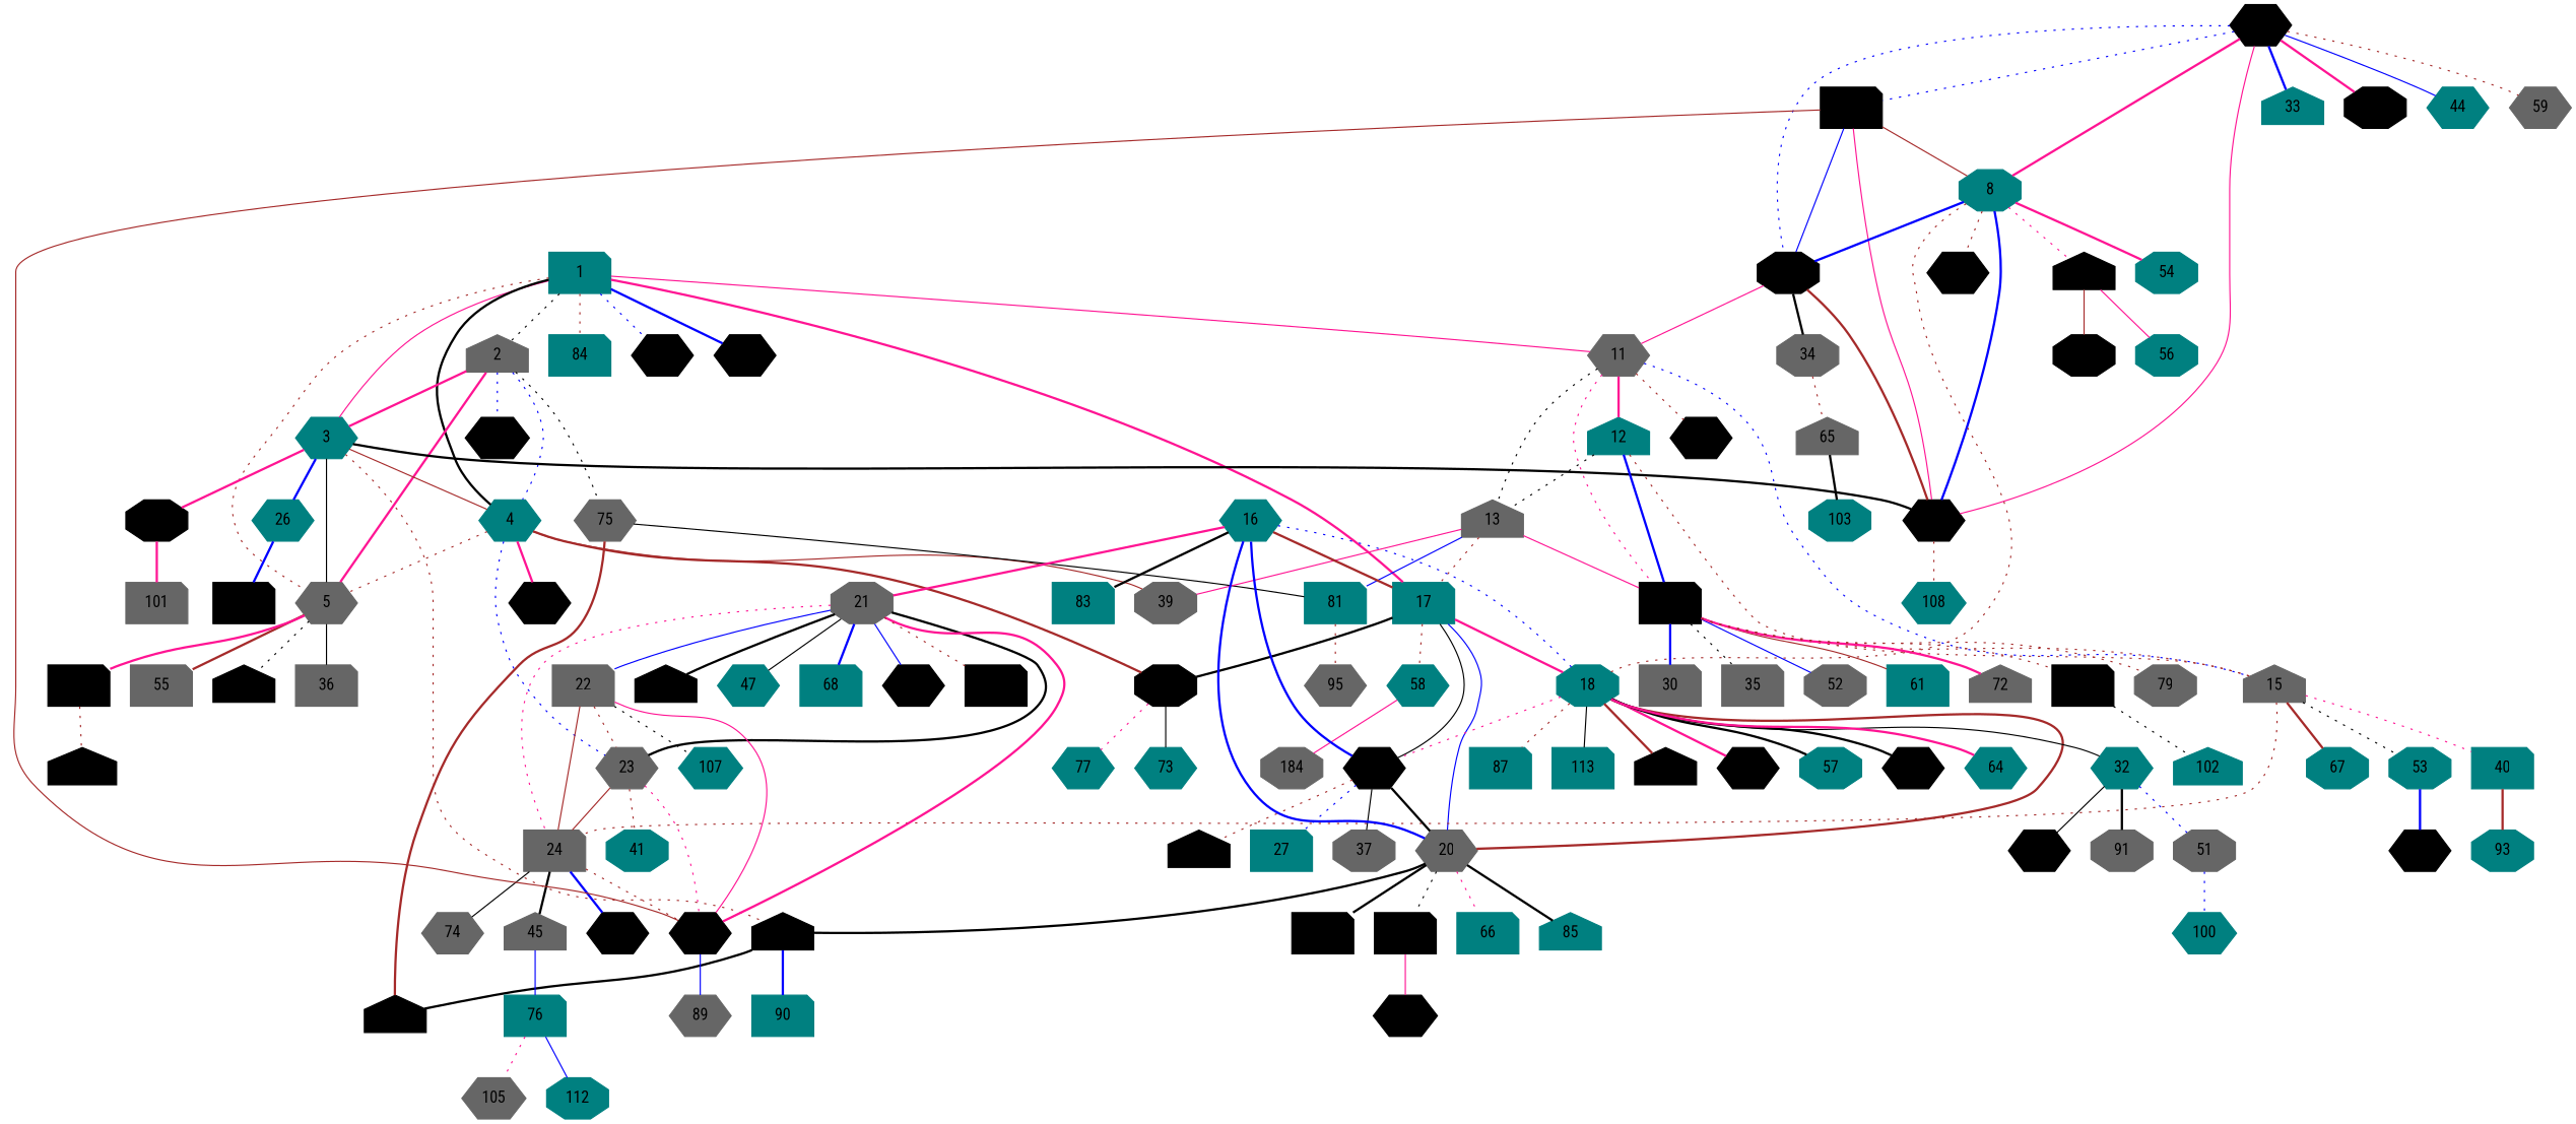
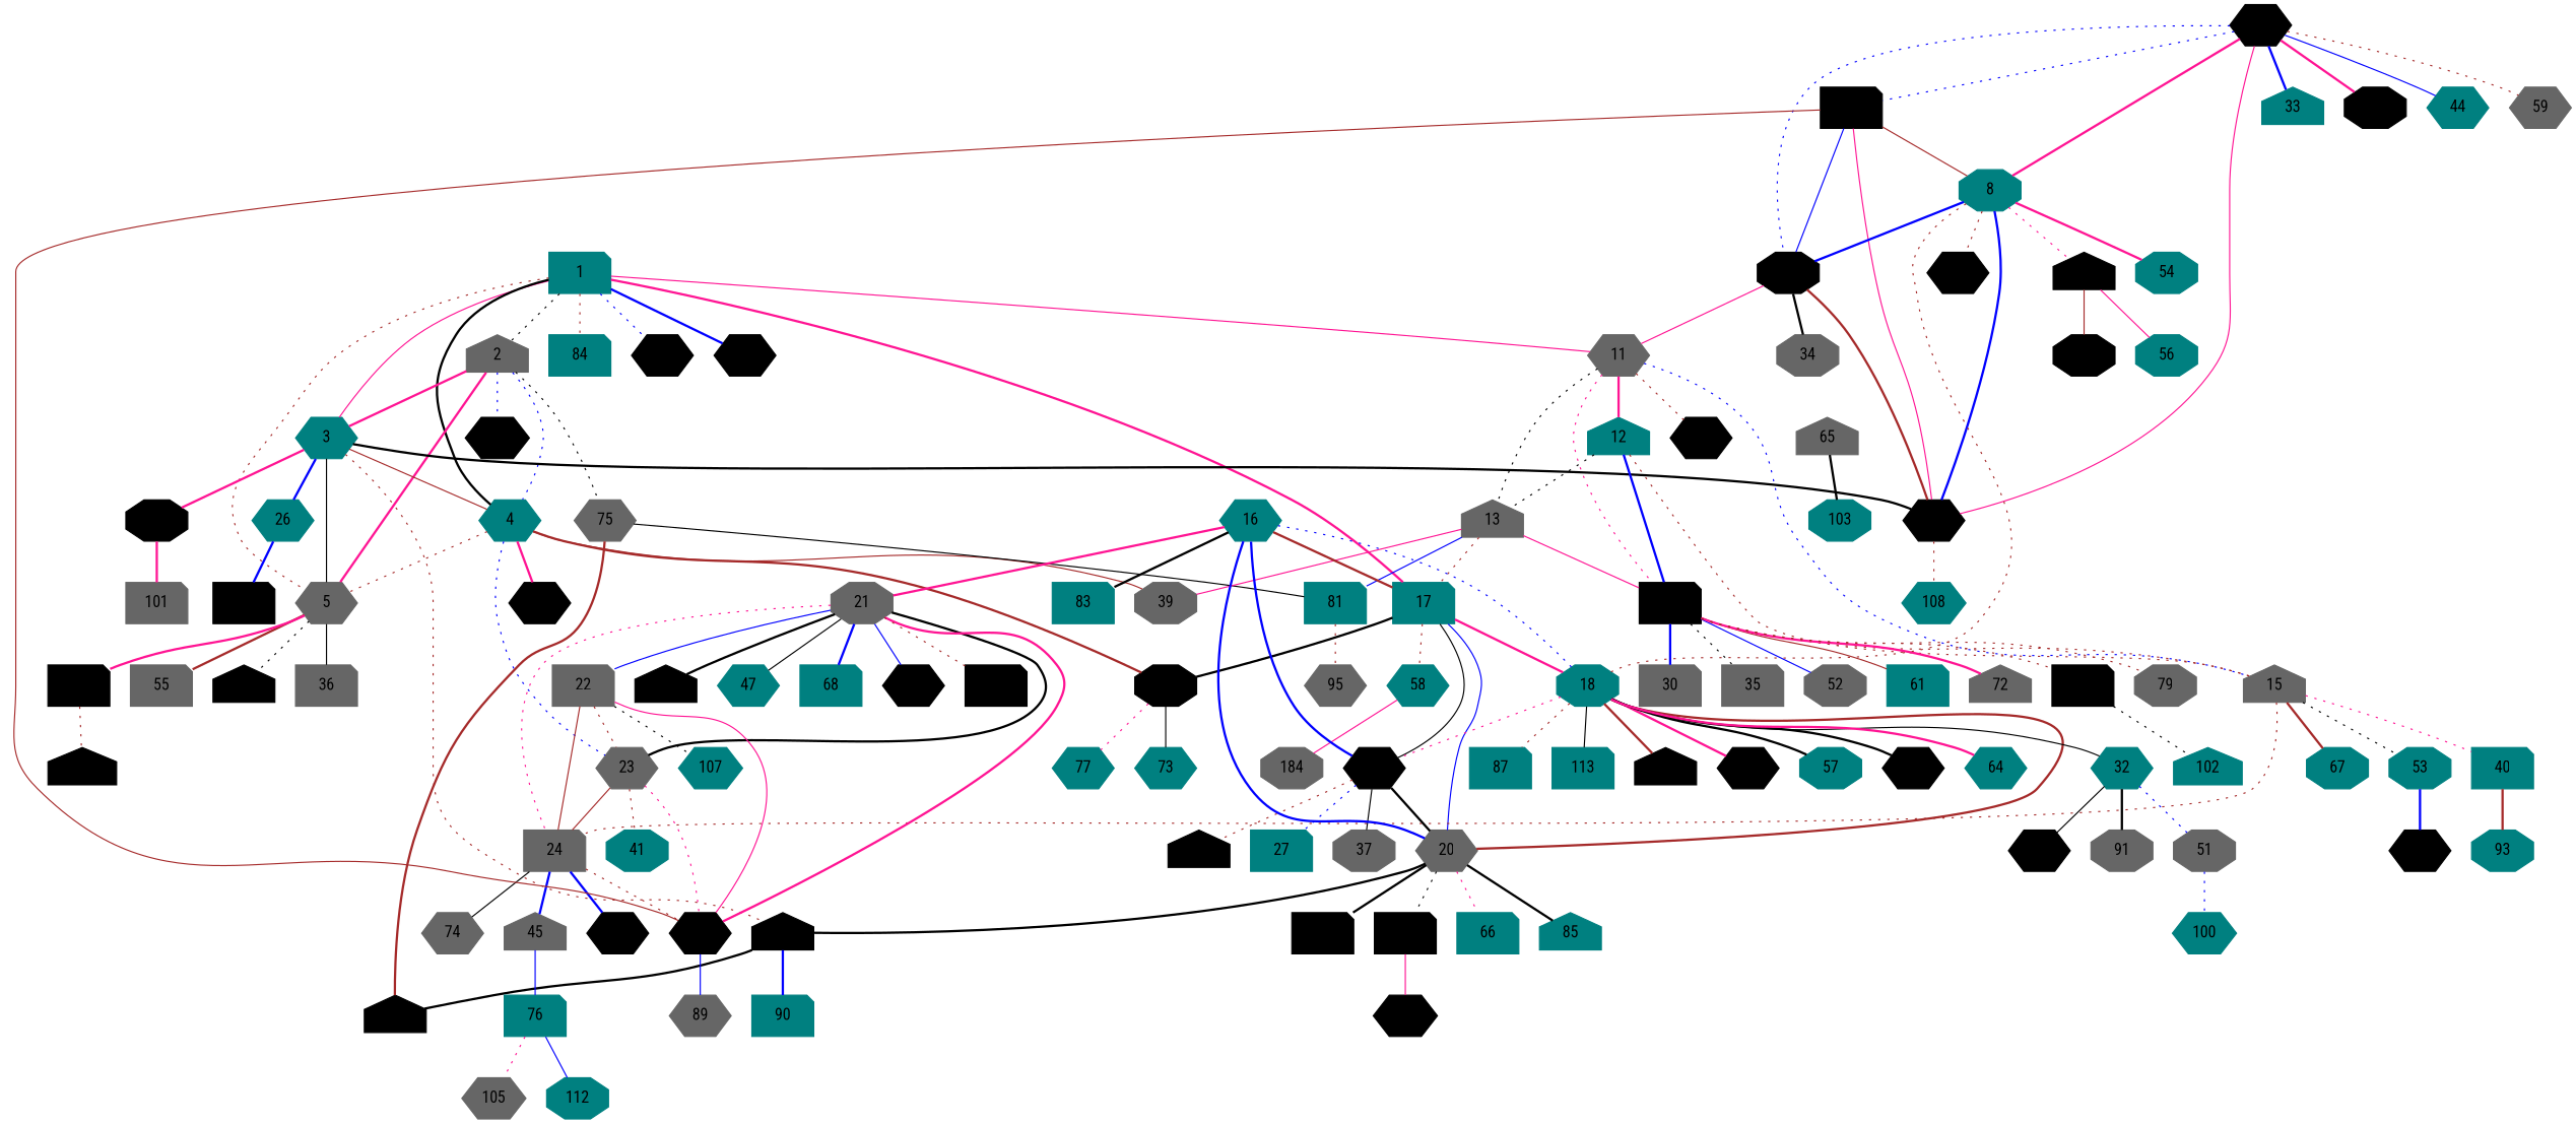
  graph {
    fontname="Roboto Condensed"
    node [color=teal fontname="Roboto Condensed" shape=hexagon style=filled]
    edge [color=brown fontname="Roboto Condensed" style=bold]
    1 [shape=note]
    2 [color=gray40 shape=house]
    3
    4
    5 [color=gray40]
    11 [color=gray40]
    17 [shape=note]
    84 [shape=note]
    86 [color=black]
    97 [color=black]
    75 [color=gray40]
    109 [color=black]
    10 [color=black]
    26
    71 [color=black shape=house]
    92 [color=black shape=octagon]
    23 [color=gray40]
    39 [color=gray40 shape=octagon]
    49 [color=black]
    50 [color=black shape=octagon]
    36 [color=gray40 shape=note]
    55 [color=gray40 shape=note]
    69 [color=black shape=note]
    70 [color=black shape=house]
    12 [shape=house]
    13 [color=gray40 shape=house]
    14 [color=black shape=note]
    15 [color=gray40 shape=house]
    42 [color=black]
    18 [shape=octagon]
    19 [color=black]
    20 [color=gray40]
    58
    81 [shape=note]
    99 [color=black shape=house]
    108
    106 [color=black shape=note]
    90 [shape=note]
    101 [color=gray40 shape=note]
    25 [color=black]
    24 [color=gray40 shape=note]
    41 [shape=octagon]
    73
    77
    110 [color=black shape=house]
    6 [color=black]
    7 [color=black shape=note]
    8 [shape=octagon]
    9 [color=black shape=octagon]
    33 [shape=house]
    38 [color=black shape=octagon]
    44
    59 [color=gray40]
    43 [color=black shape=house]
    54 [shape=octagon]
    60 [color=black]
    34 [color=gray40 shape=octagon]
    89 [color=gray40]
    28 [color=black shape=house]
    32
    46 [color=black]
    57 [shape=octagon]
    62 [color=black]
    64
    87 [shape=note]
    113 [shape=note]
    56 [shape=octagon]
    82 [color=black shape=octagon]
    65 [color=gray40 shape=house]
    30 [color=gray40 shape=note]
    35 [color=gray40 shape=note]
    52 [color=gray40 shape=octagon]
    61 [shape=note]
    72 [color=gray40 shape=house]
    78 [color=black shape=note]
    79 [color=gray40 shape=octagon]
    40 [shape=note]
    53 [shape=octagon]
    67 [shape=octagon]
    95 [color=gray40]
    102 [shape=house]
    45 [color=gray40 shape=house]
    48 [color=black]
    74 [color=gray40]
    93 [shape=octagon]
    63 [color=black]
    16
    21 [color=gray40 shape=octagon]
    83 [shape=note]
    27 [shape=note]
    37 [color=gray40 shape=octagon]
    88 [color=black shape=house]
    29 [color=black shape=note]
    66 [shape=note]
    85 [shape=house]
    98 [color=black shape=note]
    22 [color=gray40 shape=note]
    31 [color=black shape=house]
    47
    68 [shape=note]
    80 [color=black]
    96 [color=black shape=note]
    n103 [color=gray40 label=184 shape=octagon]
    51 [color=gray40 shape=octagon]
    91 [color=gray40 shape=octagon]
    94 [color=black]
    111 [color=black]
    107
    76 [shape=note]
    100
    103 [shape=octagon]
    105 [color=gray40]
    112 [shape=octagon]
    1 -- 2 [color=black style=dotted]
    1 -- 3 [color=deeppink style=solid]
    1 -- 4 [color=black]
    1 -- 5 [style=dotted]
    1 -- 11 [color=deeppink style=solid]
    1 -- 17 [color=deeppink]
    1 -- 84 [style=dotted]
    1 -- 86 [color=blue style=dotted]
    1 -- 97 [color=blue]
    2 -- 3 [color=deeppink]
    2 -- 4 [color=blue style=dotted]
    2 -- 5 [color=deeppink]
    2 -- 75 [color=black style=dotted]
    2 -- 109 [color=blue style=dotted]
    3 -- 4 [style=solid]
    3 -- 5 [color=black style=solid]
    3 -- 10 [color=black]
    3 -- 26 [color=blue]
    3 -- 71 [style=dotted]
    3 -- 92 [color=deeppink]
    4 -- 5 [style=dotted]
    4 -- 23 [color=blue style=dotted]
    4 -- 39 [style=solid]
    4 -- 49 [color=deeppink]
    4 -- 50
    5 -- 36 [color=black style=solid]
    5 -- 55
    5 -- 69 [color=deeppink]
    5 -- 70 [color=black style=dotted]
    11 -- 12 [color=deeppink]
    11 -- 13 [color=black style=dotted]
    11 -- 14 [color=deeppink style=dotted]
    11 -- 15 [color=blue style=dotted]
    11 -- 42 [style=dotted]
    17 -- 50 [color=black]
    17 -- 18 [color=deeppink]
    17 -- 19 [color=black style=solid]
    17 -- 20 [color=blue style=solid]
    17 -- 58 [style=dotted]
    75 -- 81 [color=black style=solid]
    75 -- 99
    10 -- 108 [style=dotted]
    26 -- 106 [color=blue]
    71 -- 99 [color=black]
    71 -- 90 [color=blue]
    92 -- 101 [color=deeppink]
    23 -- 25 [color=deeppink style=dotted]
    23 -- 24 [style=solid]
    23 -- 41 [style=dotted]
    50 -- 73 [color=black style=solid]
    50 -- 77 [color=deeppink style=dotted]
    69 -- 110 [style=dotted]
    12 -- 13 [color=black style=dotted]
    12 -- 14 [color=blue]
    12 -- 15 [style=dotted]
    13 -- 17 [style=dotted]
    13 -- 39 [color=deeppink style=solid]
    13 -- 14 [color=deeppink style=solid]
    13 -- 81 [color=blue style=solid]
    14 -- 15 [style=dotted]
    14 -- 30 [color=blue]
    14 -- 35 [color=black style=dotted]
    14 -- 52 [color=blue style=solid]
    14 -- 61 [style=solid]
    14 -- 72 [color=deeppink]
    14 -- 78 [style=dotted]
    14 -- 79 [style=dotted]
    15 -- 24 [style=dotted]
    15 -- 40 [color=deeppink style=dotted]
    15 -- 53 [color=black style=dotted]
    15 -- 67
    18 -- 19 [color=deeppink style=dotted]
    18 -- 20
    18 -- 28
    18 -- 32 [color=black style=solid]
    18 -- 46 [color=deeppink]
    18 -- 57 [color=black]
    18 -- 62 [color=black]
    18 -- 64 [color=deeppink]
    18 -- 87 [style=dotted]
    18 -- 113 [color=black style=solid]
    19 -- 20 [color=black]
    19 -- 27 [color=blue style=dotted]
    19 -- 37 [color=black style=solid]
    19 -- 88 [style=dotted]
    20 -- 71 [color=black]
    20 -- 29 [color=black style=dotted]
    20 -- 66 [color=deeppink style=dotted]
    20 -- 85 [color=black]
    20 -- 98 [color=black]
    58 -- n103 [color=deeppink style=solid]
    81 -- 95 [style=dotted]
    25 -- 89 [color=blue style=solid]
    24 -- 25 [style=dotted]
-   24 -- 45 [color=black]
+   24 -- 45 [color=blue]
    24 -- 48 [color=blue]
    24 -- 74 [color=black style=solid]
    6 -- 10 [color=deeppink style=solid]
    6 -- 7 [color=blue style=dotted]
    6 -- 8 [color=deeppink]
    6 -- 9 [color=blue style=dotted]
    6 -- 33 [color=blue]
    6 -- 38 [color=deeppink]
    6 -- 44 [color=blue style=solid]
    6 -- 59 [style=dotted]
    7 -- 10 [color=deeppink style=solid]
    7 -- 25 [style=solid]
    7 -- 8 [style=solid]
    7 -- 9 [color=blue style=solid]
    8 -- 10 [color=blue]
    8 -- 18 [style=dotted]
    8 -- 9 [color=blue]
    8 -- 43 [color=deeppink style=dotted]
    8 -- 54 [color=deeppink]
    8 -- 60 [style=dotted]
    9 -- 11 [color=deeppink style=solid]
    9 -- 10
    9 -- 34 [color=black]
    43 -- 56 [color=deeppink style=solid]
    43 -- 82 [style=solid]
-   34 -- 65 [style=dotted]
    32 -- 51 [color=blue style=dotted]
    32 -- 91 [color=black]
    32 -- 94 [color=black style=solid]
    65 -- 103 [color=black]
    78 -- 102 [color=black style=dotted]
    40 -- 93
    53 -- 63 [color=blue]
    45 -- 76 [color=blue style=solid]
    16 -- 17
    16 -- 18 [color=blue style=dotted]
    16 -- 19 [color=blue]
    16 -- 20 [color=blue]
    16 -- 21 [color=deeppink]
    16 -- 83 [color=black]
    21 -- 23 [color=black]
    21 -- 25 [color=deeppink]
    21 -- 24 [color=deeppink style=dotted]
    21 -- 22 [color=blue style=solid]
    21 -- 31 [color=black]
    21 -- 47 [color=black style=solid]
    21 -- 68 [color=blue]
    21 -- 80 [color=blue style=solid]
    21 -- 96 [style=dotted]
    29 -- 111 [color=deeppink style=solid]
    22 -- 23 [style=dotted]
    22 -- 25 [color=deeppink style=solid]
    22 -- 24 [style=solid]
    22 -- 107 [color=black style=dotted]
    51 -- 100 [color=blue style=dotted]
    76 -- 105 [color=deeppink style=dotted]
    76 -- 112 [color=blue style=solid]
  }
